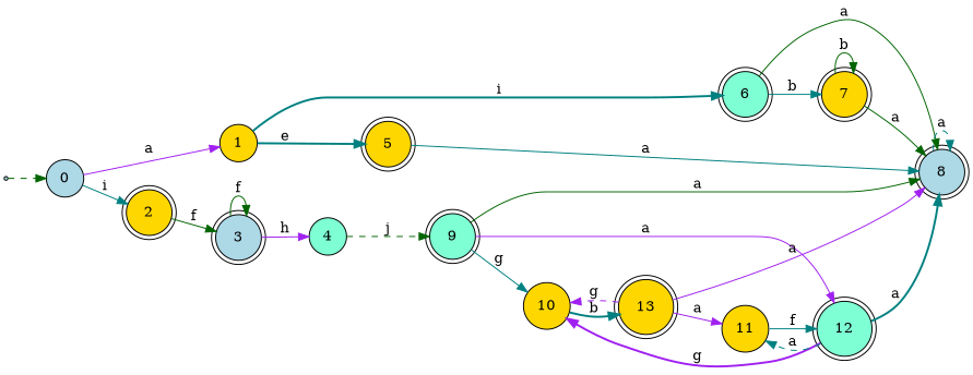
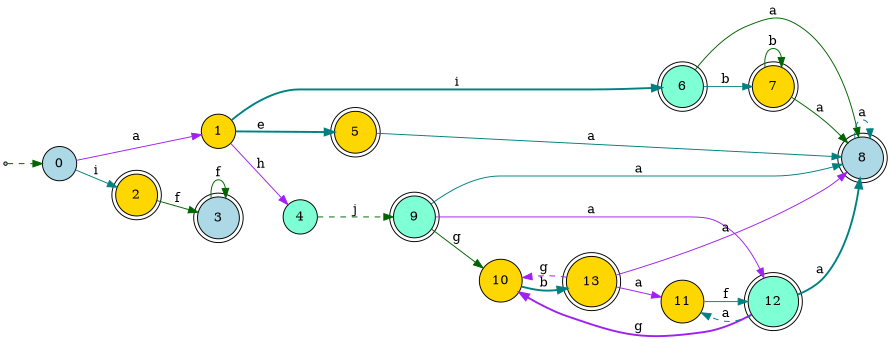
  digraph {
    rankdir=LR
    node [fillcolor=gold shape=doublecircle style=filled]
    edge [color=teal style=solid]
    dummy0 [fillcolor=lightblue shape=point]
    0 [fillcolor=lightblue shape=circle]
    1 [shape=circle]
    2
    4 [fillcolor=aquamarine shape=circle]
    5
    6 [fillcolor=aquamarine]
    3 [fillcolor=lightblue]
    9 [fillcolor=aquamarine]
    8 [fillcolor=lightblue]
    7
    10 [shape=circle]
    12 [fillcolor=aquamarine]
    13
    11 [shape=circle]
    dummy0 -> 0 [color=darkgreen style=dashed]
    0 -> 1 [color=purple label=a]
    0 -> 2 [label=i]
-   3 -> 4 [color=purple label=h]
+   1 -> 4 [color=purple label=h]
    1 -> 5 [label=e style=bold]
    1 -> 6 [label=i style=bold]
    2 -> 3 [color=darkgreen label=f]
    4 -> 9 [color=darkgreen label=j style=dashed]
    5 -> 8 [label=a]
    6 -> 8 [color=darkgreen label=a]
    6 -> 7 [label=b]
    3 -> 3 [color=darkgreen label=f]
-   9 -> 8 [color=darkgreen label=a]
-   9 -> 10 [label=g]
+   9 -> 8 [label=a]
+   9 -> 10 [color=darkgreen label=g]
    9 -> 12 [color=purple label=a]
    8 -> 8 [label=a style=dashed]
    7 -> 8 [color=darkgreen label=a]
    7 -> 7 [color=darkgreen label=b]
    10 -> 13 [label=b style=bold]
    12 -> 8 [label=a style=bold]
    12 -> 10 [color=purple label=g style=bold]
    12 -> 11 [label=a style=dashed]
    13 -> 8 [color=purple label=a]
    13 -> 10 [color=purple label=g style=dashed]
    13 -> 11 [color=purple label=a]
    11 -> 12 [label=f]
  }
